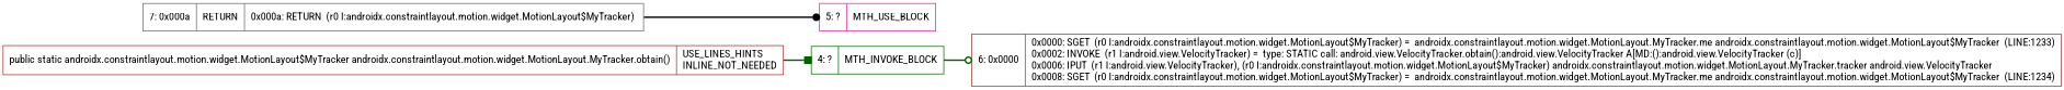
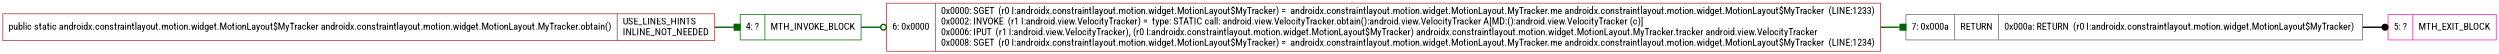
  digraph {
    fontname="Roboto Condensed"
    rankdir=LR
    node [color=brown fontname="Roboto Condensed" shape=record]
    edge [arrowhead=box color=darkgreen fontname="Roboto Condensed" style=bold]
    n1 [color=darkgreen label="{4\:\ ?|MTH_INVOKE_BLOCK\l}"]
    n2 [label="{6\:\ 0x0000|0x0000: SGET  (r0 I:androidx.constraintlayout.motion.widget.MotionLayout$MyTracker) =  androidx.constraintlayout.motion.widget.MotionLayout.MyTracker.me androidx.constraintlayout.motion.widget.MotionLayout$MyTracker  (LINE:1233)\l0x0002: INVOKE  (r1 I:android.view.VelocityTracker) =  type: STATIC call: android.view.VelocityTracker.obtain():android.view.VelocityTracker A[MD:():android.view.VelocityTracker (c)]\l0x0006: IPUT  (r1 I:android.view.VelocityTracker), (r0 I:androidx.constraintlayout.motion.widget.MotionLayout$MyTracker) androidx.constraintlayout.motion.widget.MotionLayout.MyTracker.tracker android.view.VelocityTracker \l0x0008: SGET  (r0 I:androidx.constraintlayout.motion.widget.MotionLayout$MyTracker) =  androidx.constraintlayout.motion.widget.MotionLayout.MyTracker.me androidx.constraintlayout.motion.widget.MotionLayout$MyTracker  (LINE:1234)\l}"]
    n3 [color=gray40 label="{7\:\ 0x000a|RETURN\l|0x000a: RETURN  (r0 I:androidx.constraintlayout.motion.widget.MotionLayout$MyTracker) \l}"]
-   n4 [color=deeppink label="{5\:\ ?|MTH_USE_BLOCK\l}"]
+   n4 [color=deeppink label="{5\:\ ?|MTH_EXIT_BLOCK\l}"]
    n5 [label="{public static androidx.constraintlayout.motion.widget.MotionLayout$MyTracker androidx.constraintlayout.motion.widget.MotionLayout.MyTracker.obtain()  | USE_LINES_HINTS\lINLINE_NOT_NEEDED\l}"]
    n1 -> n2 [arrowhead=odot]
+   n2 -> n3
    n3 -> n4 [arrowhead=dot color=black]
    n5 -> n1
  }
